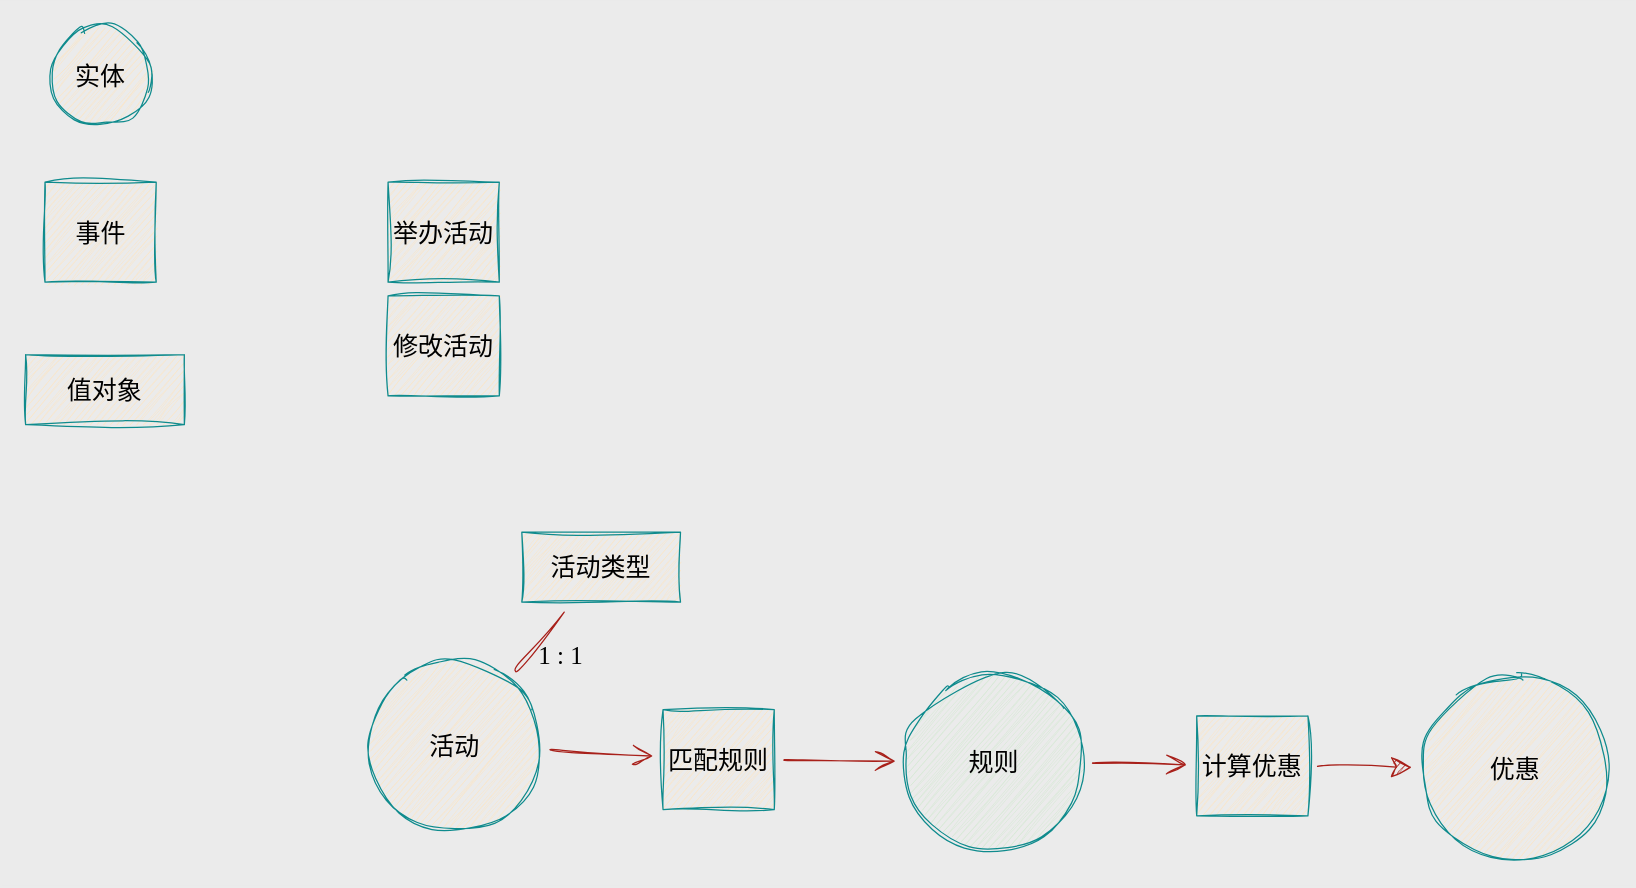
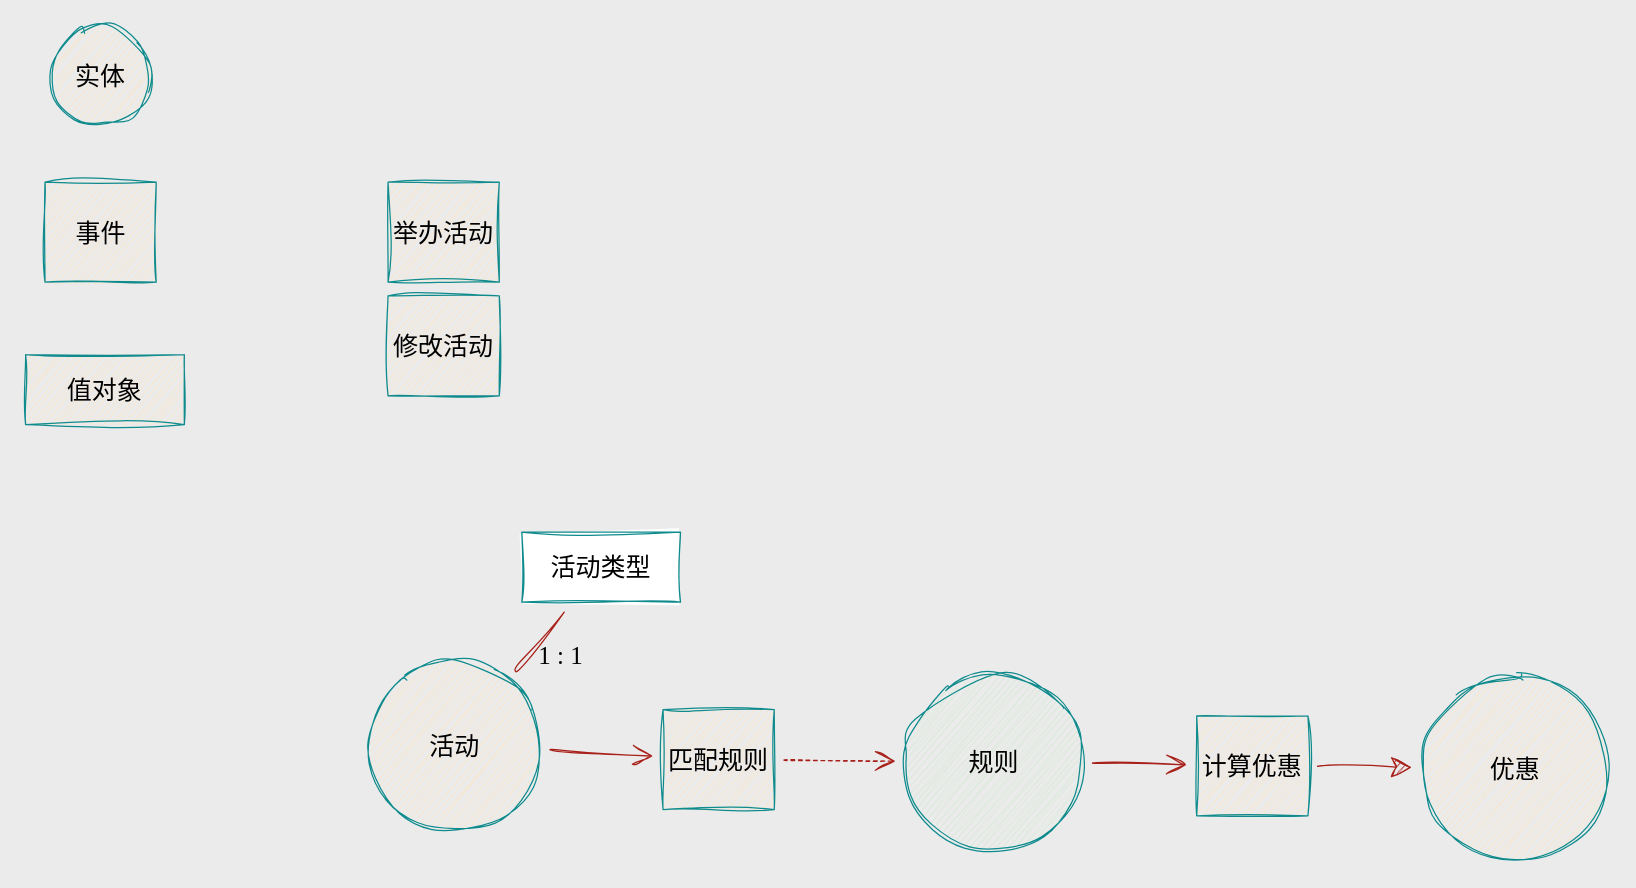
  <mxCell id="0" />
  <mxCell id="1" parent="0" />
  <mxCell id="2" value="事件" style="rounded=0;whiteSpace=wrap;html=1;sketch=1;curveFitting=1;jiggle=2;fontSize=20;labelBackgroundColor=none;fillColor=#FAE5C7;strokeColor=#0F8B8D;fontColor=default;" vertex="1" parent="1"><mxGeometry x="35.5" y="145" width="89" height="80" as="geometry" /></mxCell>
- <mxCell id="3" value="活动类型" style="rounded=0;whiteSpace=wrap;html=1;sketch=1;hachureGap=4;jiggle=2;curveFitting=1;fontFamily=Architects Daughter;fontSource=https%3A%2F%2Ffonts.googleapis.com%2Fcss%3Ffamily%3DArchitects%2BDaughter;fontSize=20;labelBackgroundColor=none;fillColor=#FAE5C7;strokeColor=#0F8B8D;fontColor=default;" vertex="1" parent="1"><mxGeometry x="417" y="425" width="127" height="56" as="geometry" /></mxCell>
+ <mxCell id="3" value="活动类型" style="rounded=0;whiteSpace=wrap;html=1;sketch=1;hachureGap=4;jiggle=2;curveFitting=1;fontFamily=Architects Daughter;fontSource=https%3A%2F%2Ffonts.googleapis.com%2Fcss%3Ffamily%3DArchitects%2BDaughter;fontSize=20;labelBackgroundColor=none;fillColor=#ffffff;strokeColor=#0F8B8D;fontColor=default;" vertex="1" parent="1"><mxGeometry x="417" y="425" width="127" height="56" as="geometry" /></mxCell>
  <mxCell id="4" style="edgeStyle=none;curved=1;rounded=0;sketch=1;hachureGap=4;jiggle=2;curveFitting=1;orthogonalLoop=1;jettySize=auto;html=1;fontFamily=Architects Daughter;fontSource=https%3A%2F%2Ffonts.googleapis.com%2Fcss%3Ffamily%3DArchitects%2BDaughter;fontSize=16;endArrow=none;startSize=14;endSize=14;sourcePerimeterSpacing=8;targetPerimeterSpacing=8;endFill=0;labelBackgroundColor=none;strokeColor=#A8201A;fontColor=default;" edge="1" parent="1" source="7" target="3"><mxGeometry relative="1" as="geometry" /></mxCell>
  <mxCell id="5" value="1 : 1" style="edgeLabel;html=1;align=center;verticalAlign=middle;resizable=0;points=[];fontSize=20;fontFamily=Architects Daughter;labelBorderColor=none;labelBackgroundColor=none;fontColor=default;" vertex="1" connectable="0" parent="4"><mxGeometry x="-0.34" y="1" relative="1" as="geometry"><mxPoint x="24" y="2" as="offset" /></mxGeometry></mxCell>
  <mxCell id="6" style="edgeStyle=none;curved=1;rounded=0;sketch=1;hachureGap=4;jiggle=2;curveFitting=1;orthogonalLoop=1;jettySize=auto;html=1;fontFamily=Architects Daughter;fontSource=https%3A%2F%2Ffonts.googleapis.com%2Fcss%3Ffamily%3DArchitects%2BDaughter;fontSize=16;endArrow=open;startSize=14;endSize=14;sourcePerimeterSpacing=8;targetPerimeterSpacing=8;labelBackgroundColor=none;strokeColor=#A8201A;fontColor=default;" edge="1" parent="1" source="7" target="15"><mxGeometry relative="1" as="geometry" /></mxCell>
  <mxCell id="7" value="&lt;span style=&quot;font-family: Helvetica; font-size: 20px; font-style: normal; font-variant-ligatures: normal; font-variant-caps: normal; font-weight: 400; letter-spacing: normal; orphans: 2; text-align: center; text-indent: 0px; text-transform: none; widows: 2; word-spacing: 0px; -webkit-text-stroke-width: 0px; text-decoration-thickness: initial; text-decoration-style: initial; text-decoration-color: initial; float: none; display: inline !important;&quot;&gt;活动&lt;/span&gt;" style="ellipse;whiteSpace=wrap;html=1;sketch=1;hachureGap=4;jiggle=2;curveFitting=1;fontFamily=Architects Daughter;fontSource=https%3A%2F%2Ffonts.googleapis.com%2Fcss%3Ffamily%3DArchitects%2BDaughter;fontSize=20;labelBackgroundColor=none;fillColor=#FAE5C7;strokeColor=#0F8B8D;fontColor=default;" vertex="1" parent="1"><mxGeometry x="295" y="527" width="137" height="137" as="geometry" /></mxCell>
  <mxCell id="8" style="edgeStyle=none;curved=1;rounded=0;sketch=1;hachureGap=4;jiggle=2;curveFitting=1;orthogonalLoop=1;jettySize=auto;html=1;fontFamily=Architects Daughter;fontSource=https%3A%2F%2Ffonts.googleapis.com%2Fcss%3Ffamily%3DArchitects%2BDaughter;fontSize=16;endArrow=open;startSize=14;endSize=14;sourcePerimeterSpacing=8;targetPerimeterSpacing=8;labelBackgroundColor=none;strokeColor=#A8201A;fontColor=default;" edge="1" parent="1" source="9" target="17"><mxGeometry relative="1" as="geometry" /></mxCell>
  <mxCell id="9" value="&lt;span style=&quot;font-family: Helvetica; font-size: 20px; font-style: normal; font-variant-ligatures: normal; font-variant-caps: normal; font-weight: 400; letter-spacing: normal; orphans: 2; text-align: center; text-indent: 0px; text-transform: none; widows: 2; word-spacing: 0px; -webkit-text-stroke-width: 0px; text-decoration-thickness: initial; text-decoration-style: initial; text-decoration-color: initial; float: none; display: inline !important;&quot;&gt;规则&lt;/span&gt;" style="ellipse;whiteSpace=wrap;html=1;sketch=1;hachureGap=4;jiggle=2;curveFitting=1;fontFamily=Architects Daughter;fontSource=https%3A%2F%2Ffonts.googleapis.com%2Fcss%3Ffamily%3DArchitects%2BDaughter;fontSize=20;labelBackgroundColor=none;fillColor=#d5e8d4;strokeColor=#0F8B8D;fontColor=default;" vertex="1" parent="1"><mxGeometry x="724" y="538" width="142" height="142" as="geometry" /></mxCell>
  <mxCell id="10" value="&lt;span style=&quot;font-family: Helvetica; font-size: 20px; font-style: normal; font-variant-ligatures: normal; font-variant-caps: normal; font-weight: 400; letter-spacing: normal; orphans: 2; text-align: center; text-indent: 0px; text-transform: none; widows: 2; word-spacing: 0px; -webkit-text-stroke-width: 0px; text-decoration-thickness: initial; text-decoration-style: initial; text-decoration-color: initial; float: none; display: inline !important;&quot;&gt;优惠&lt;/span&gt;" style="ellipse;whiteSpace=wrap;html=1;sketch=1;hachureGap=4;jiggle=2;curveFitting=1;fontFamily=Architects Daughter;fontSource=https%3A%2F%2Ffonts.googleapis.com%2Fcss%3Ffamily%3DArchitects%2BDaughter;fontSize=20;labelBackgroundColor=none;fillColor=#FAE5C7;strokeColor=#0F8B8D;fontColor=default;" vertex="1" parent="1"><mxGeometry x="1137" y="540" width="150" height="148" as="geometry" /></mxCell>
  <mxCell id="11" value="&lt;span style=&quot;font-family: Helvetica; font-size: 20px; font-style: normal; font-variant-ligatures: normal; font-variant-caps: normal; font-weight: 400; letter-spacing: normal; orphans: 2; text-align: center; text-indent: 0px; text-transform: none; widows: 2; word-spacing: 0px; -webkit-text-stroke-width: 0px; text-decoration-thickness: initial; text-decoration-style: initial; text-decoration-color: initial; float: none; display: inline !important;&quot;&gt;实体&lt;/span&gt;" style="ellipse;whiteSpace=wrap;html=1;sketch=1;hachureGap=4;jiggle=2;curveFitting=1;fontFamily=Architects Daughter;fontSource=https%3A%2F%2Ffonts.googleapis.com%2Fcss%3Ffamily%3DArchitects%2BDaughter;fontSize=20;labelBackgroundColor=none;fillColor=#FAE5C7;strokeColor=#0F8B8D;fontColor=default;" vertex="1" parent="1"><mxGeometry x="40" y="20" width="80" height="80" as="geometry" /></mxCell>
  <mxCell id="12" value="值对象" style="rounded=0;whiteSpace=wrap;html=1;sketch=1;hachureGap=4;jiggle=2;curveFitting=1;fontFamily=Architects Daughter;fontSource=https%3A%2F%2Ffonts.googleapis.com%2Fcss%3Ffamily%3DArchitects%2BDaughter;fontSize=20;labelBackgroundColor=none;fillColor=#FAE5C7;strokeColor=#0F8B8D;fontColor=default;" vertex="1" parent="1"><mxGeometry x="20" y="283" width="127" height="56" as="geometry" /></mxCell>
  <mxCell id="13" value="举办活动" style="rounded=0;whiteSpace=wrap;html=1;sketch=1;curveFitting=1;jiggle=2;fontSize=20;labelBackgroundColor=none;fillColor=#FAE5C7;strokeColor=#0F8B8D;fontColor=default;" vertex="1" parent="1"><mxGeometry x="310" y="145" width="89" height="80" as="geometry" /></mxCell>
- <mxCell id="14" style="edgeStyle=none;curved=1;rounded=0;sketch=1;hachureGap=4;jiggle=2;curveFitting=1;orthogonalLoop=1;jettySize=auto;html=1;fontFamily=Architects Daughter;fontSource=https%3A%2F%2Ffonts.googleapis.com%2Fcss%3Ffamily%3DArchitects%2BDaughter;fontSize=16;endArrow=open;startSize=14;endSize=14;sourcePerimeterSpacing=8;targetPerimeterSpacing=8;labelBackgroundColor=none;strokeColor=#A8201A;fontColor=default;" edge="1" parent="1" source="15" target="9"><mxGeometry relative="1" as="geometry" /></mxCell>
+ <mxCell id="14" style="edgeStyle=none;curved=1;rounded=0;sketch=1;hachureGap=4;jiggle=2;curveFitting=1;orthogonalLoop=1;jettySize=auto;html=1;fontFamily=Architects Daughter;fontSource=https%3A%2F%2Ffonts.googleapis.com%2Fcss%3Ffamily%3DArchitects%2BDaughter;fontSize=16;endArrow=open;startSize=14;endSize=14;sourcePerimeterSpacing=8;targetPerimeterSpacing=8;labelBackgroundColor=none;strokeColor=#A8201A;fontColor=default;dashed=1;" edge="1" parent="1" source="15" target="9"><mxGeometry relative="1" as="geometry" /></mxCell>
  <mxCell id="15" value="匹配规则" style="rounded=0;whiteSpace=wrap;html=1;sketch=1;curveFitting=1;jiggle=2;fontSize=20;labelBackgroundColor=none;fillColor=#FAE5C7;strokeColor=#0F8B8D;fontColor=default;" vertex="1" parent="1"><mxGeometry x="530" y="567" width="89" height="80" as="geometry" /></mxCell>
  <mxCell id="16" style="edgeStyle=none;curved=1;rounded=0;sketch=1;hachureGap=4;jiggle=2;curveFitting=1;orthogonalLoop=1;jettySize=auto;html=1;fontFamily=Architects Daughter;fontSource=https%3A%2F%2Ffonts.googleapis.com%2Fcss%3Ffamily%3DArchitects%2BDaughter;fontSize=16;endArrow=classic;startSize=14;endSize=14;sourcePerimeterSpacing=8;targetPerimeterSpacing=8;labelBackgroundColor=none;strokeColor=#A8201A;fontColor=default;" edge="1" parent="1" source="17" target="10"><mxGeometry relative="1" as="geometry" /></mxCell>
  <mxCell id="17" value="计算优惠" style="rounded=0;whiteSpace=wrap;html=1;sketch=1;curveFitting=1;jiggle=2;fontSize=20;labelBackgroundColor=none;fillColor=#FAE5C7;strokeColor=#0F8B8D;fontColor=default;" vertex="1" parent="1"><mxGeometry x="957" y="572" width="89" height="80" as="geometry" /></mxCell>
  <mxCell id="18" value="修改活动" style="rounded=0;whiteSpace=wrap;html=1;sketch=1;curveFitting=1;jiggle=2;fontSize=20;labelBackgroundColor=none;fillColor=#FAE5C7;strokeColor=#0F8B8D;fontColor=default;" vertex="1" parent="1"><mxGeometry x="310" y="236" width="89" height="80" as="geometry" /></mxCell>
